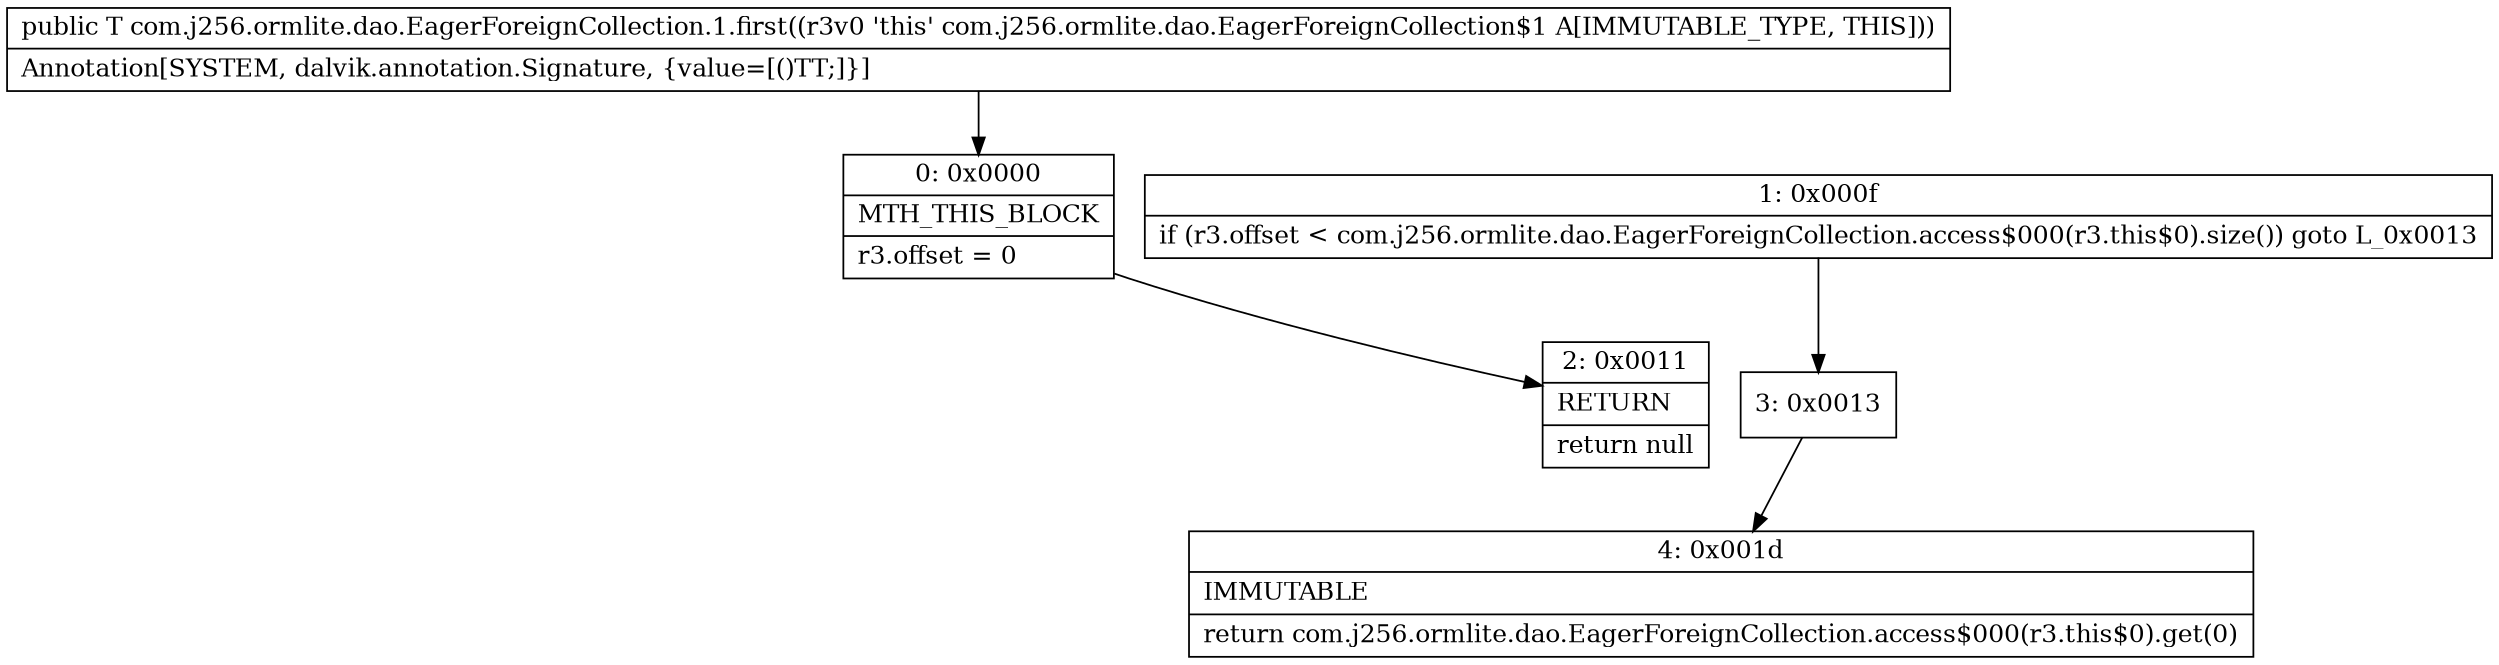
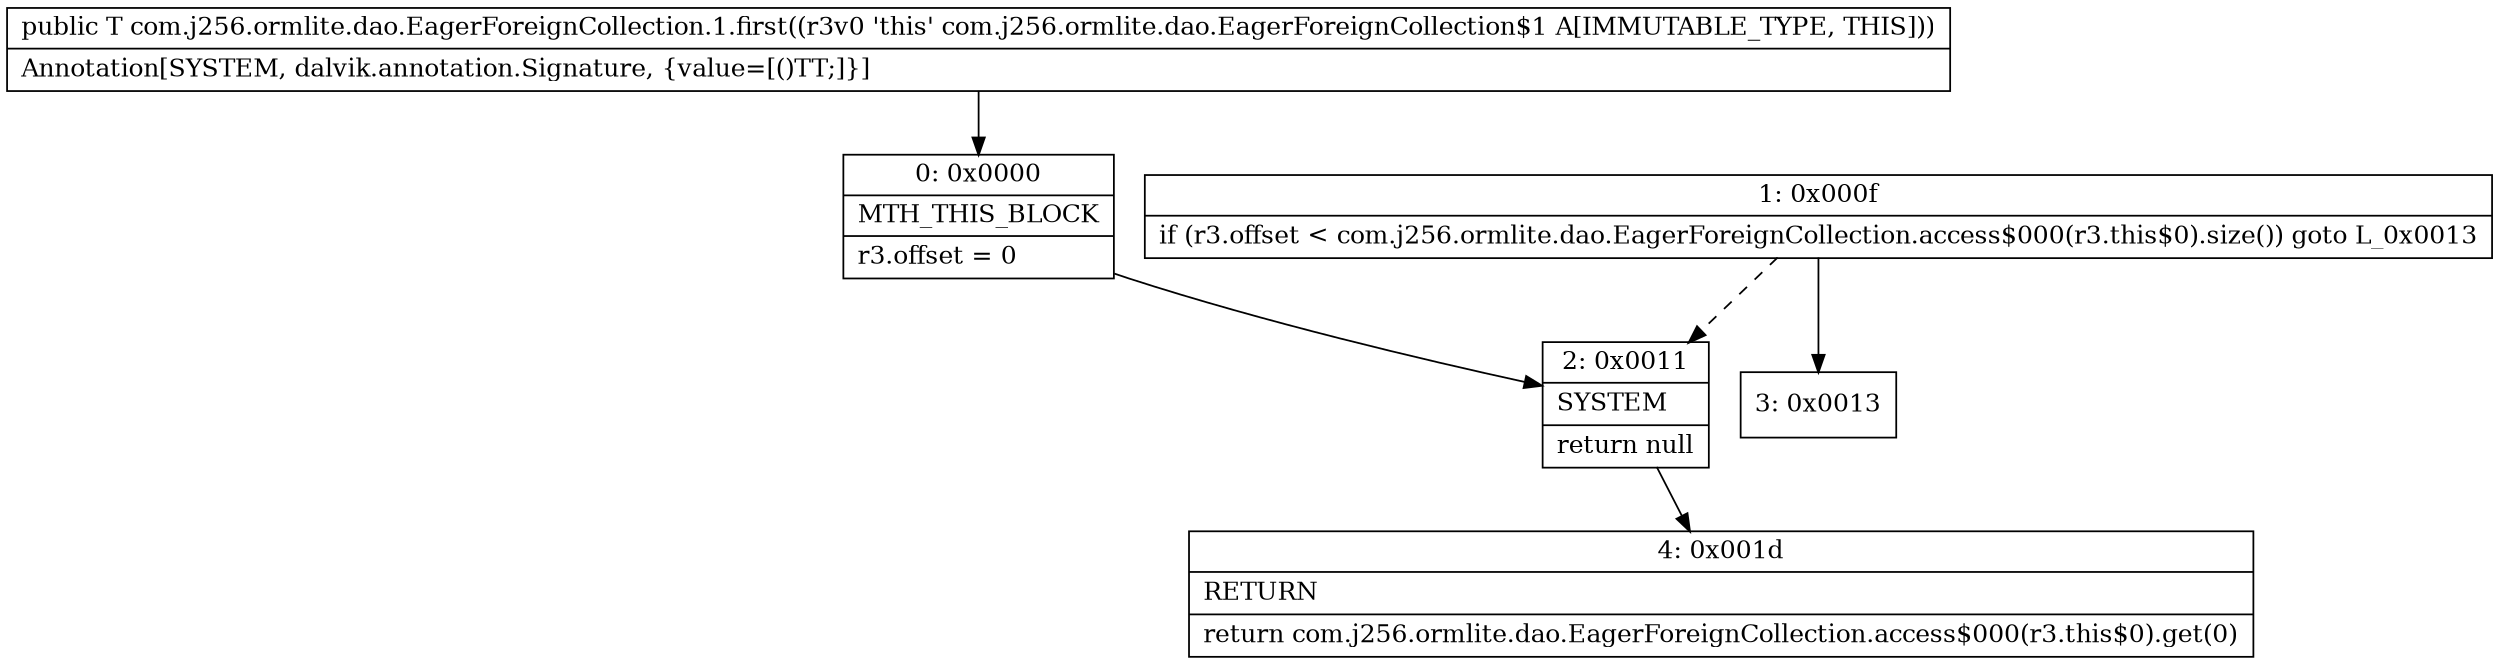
  digraph {
    node [shape=record]
    n1 [label="{0\:\ 0x0000|MTH_THIS_BLOCK\l|r3.offset = 0\l}"]
-   n2 [label="{2\:\ 0x0011|RETURN\l|return null\l}"]
+   n2 [label="{2\:\ 0x0011|SYSTEM\l|return null\l}"]
    n3 [label="{1\:\ 0x000f|if (r3.offset \< com.j256.ormlite.dao.EagerForeignCollection.access$000(r3.this$0).size()) goto L_0x0013\l}"]
    n4 [label="{3\:\ 0x0013}"]
-   n5 [label="{4\:\ 0x001d|IMMUTABLE\l|return com.j256.ormlite.dao.EagerForeignCollection.access$000(r3.this$0).get(0)\l}"]
+   n5 [label="{4\:\ 0x001d|RETURN\l|return com.j256.ormlite.dao.EagerForeignCollection.access$000(r3.this$0).get(0)\l}"]
    n6 [label="{public T com.j256.ormlite.dao.EagerForeignCollection.1.first((r3v0 'this' com.j256.ormlite.dao.EagerForeignCollection$1 A[IMMUTABLE_TYPE, THIS]))  | Annotation[SYSTEM, dalvik.annotation.Signature, \{value=[()TT;]\}]\l}"]
    n1 -> n2
+   n3 -> n2 [style=dashed]
    n3 -> n4
-   n4 -> n5
+   n2 -> n5
    n6 -> n1
  }
